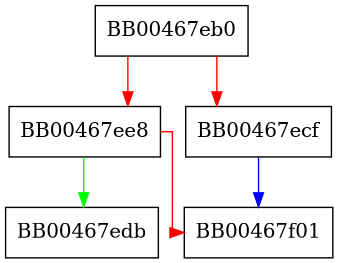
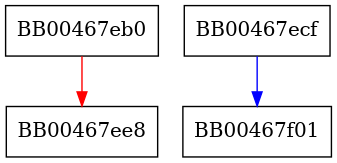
  digraph {
    splines=ortho
    node [shape=box]
    edge [color=red]
    BB00467eb0
    BB00467ee8
    BB00467ecf
-   BB00467edb
    BB00467f01
    BB00467eb0 -> BB00467ee8
-   BB00467eb0 -> BB00467ecf
-   BB00467ee8 -> BB00467edb [color=green]
-   BB00467ee8 -> BB00467f01
    BB00467ecf -> BB00467f01 [color=blue]
  }
